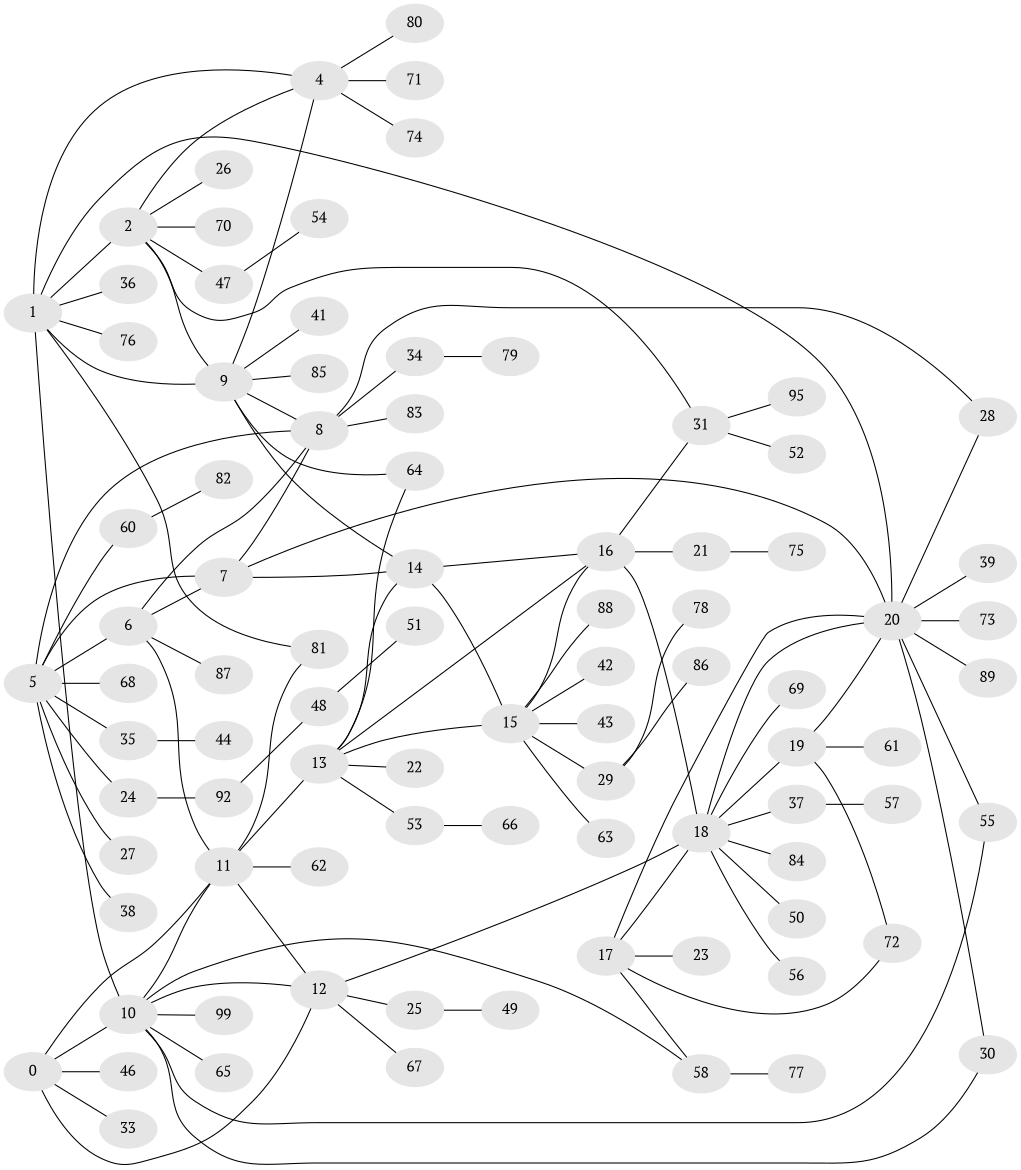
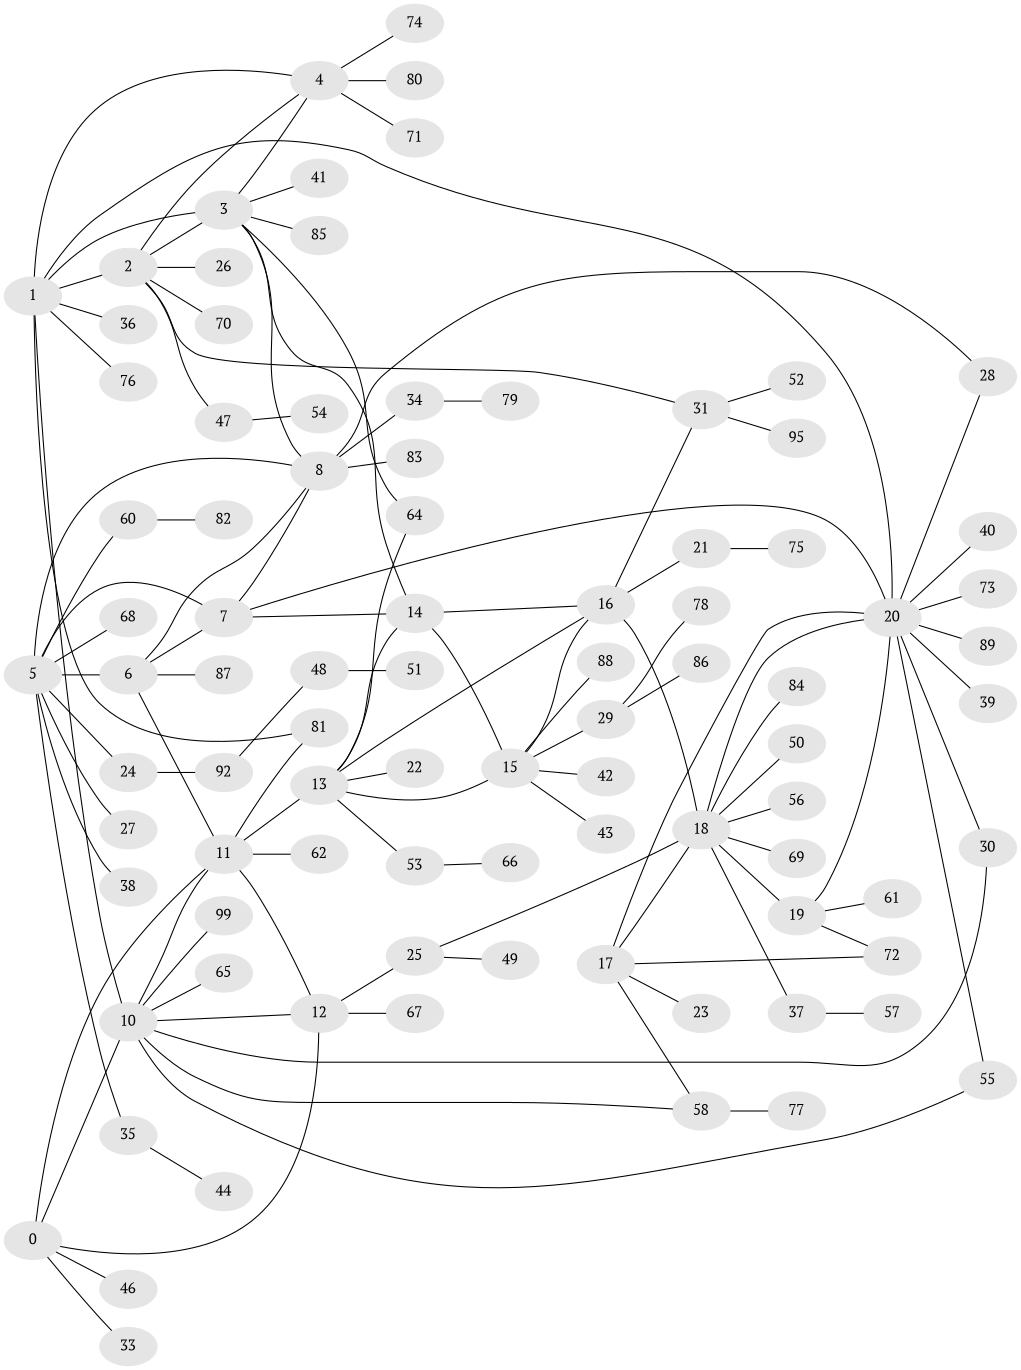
  graph {
    fontname="PT Serif"
    rankdir=LR
    node [color=gray90 fontname="PT Serif" style=filled]
    edge [fontname="PT Serif"]
    1
    2
-   3 [label=9]
+   3
    4
    10
    20
    36
    76
    81
    26
    31
    47
    70
    8
    14
    41
    64
    85
    71
    74
    80
    11
    12
    30
    55
    58
    n27 [label=99]
    65
    28
    39
+   40
    73
    89
    n34 [label=95]
    52
    54
    34
    83
    15
    16
    5
    6
    7
    24
    27
    35
    38
    60
    68
    87
    n51 [label=92]
    44
    82
    13
    62
    79
    n57 [label=0]
    33
    46
    18
    25
    67
    77
    22
    53
    19
    37
    50
    56
    69
    84
    49
    29
    42
    43
-   63
    88
    21
    66
    78
    86
    75
    17
    23
    72
    61
    57
    48
    51
    1 -- 2
    1 -- 3
    1 -- 4
    1 -- 10
    1 -- 20
    1 -- 36
    1 -- 76
    1 -- 81
    2 -- 3
    2 -- 4
    2 -- 26
    2 -- 31
    2 -- 47
    2 -- 70
    3 -- 4
    3 -- 8
    3 -- 14
    3 -- 41
    3 -- 64
    3 -- 85
    4 -- 71
    4 -- 74
    4 -- 80
    10 -- 11
    10 -- 12
    10 -- 30
    10 -- 55
    10 -- 58
    10 -- n27
    10 -- 65
    20 -- 30
    20 -- 55
    20 -- 28
    20 -- 39
+   20 -- 40
    20 -- 73
    20 -- 89
    31 -- n34
    31 -- 52
    47 -- 54
    8 -- 28
    8 -- 34
    8 -- 83
    14 -- 15
    14 -- 16
    11 -- 81
    11 -- 12
    11 -- 13
    11 -- 62
-   12 -- 18
+   25 -- 18
    12 -- 25
    12 -- 67
    58 -- 77
    34 -- 79
    15 -- 16
    15 -- 29
    15 -- 42
    15 -- 43
-   15 -- 63
    15 -- 88
    16 -- 31
    16 -- 18
    16 -- 21
    5 -- 8
    5 -- 6
    5 -- 7
    5 -- 24
    5 -- 27
    5 -- 35
    5 -- 38
    5 -- 60
    5 -- 68
    6 -- 8
    6 -- 11
    6 -- 7
    6 -- 87
    7 -- 20
    7 -- 8
    7 -- 14
    24 -- n51
    35 -- 44
    60 -- 82
    n51 -- 48
    13 -- 14
    13 -- 64
    13 -- 15
    13 -- 16
    13 -- 22
    13 -- 53
    n57 -- 10
    n57 -- 11
    n57 -- 12
    n57 -- 33
    n57 -- 46
    18 -- 20
    18 -- 19
    18 -- 37
    18 -- 50
    18 -- 56
    18 -- 69
    18 -- 84
    25 -- 49
    53 -- 66
    19 -- 20
    19 -- 72
    19 -- 61
    37 -- 57
    29 -- 78
    29 -- 86
    21 -- 75
    17 -- 20
    17 -- 58
    17 -- 18
    17 -- 23
    17 -- 72
    48 -- 51
  }
